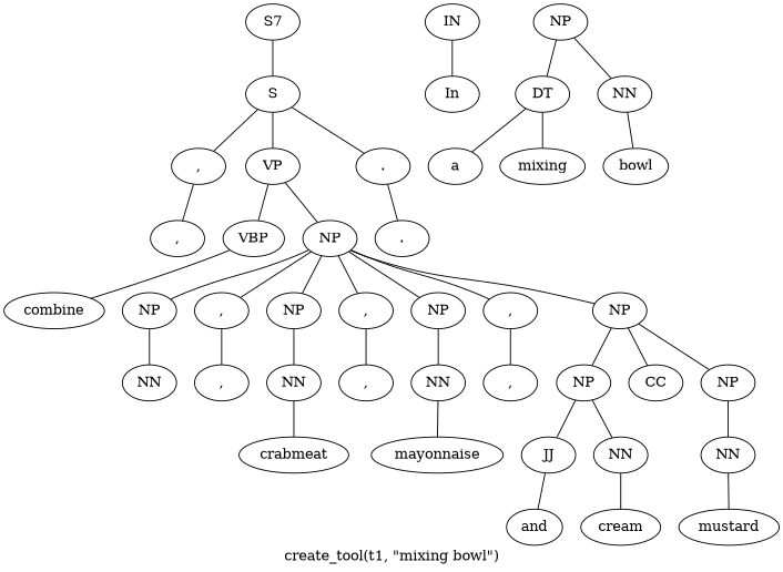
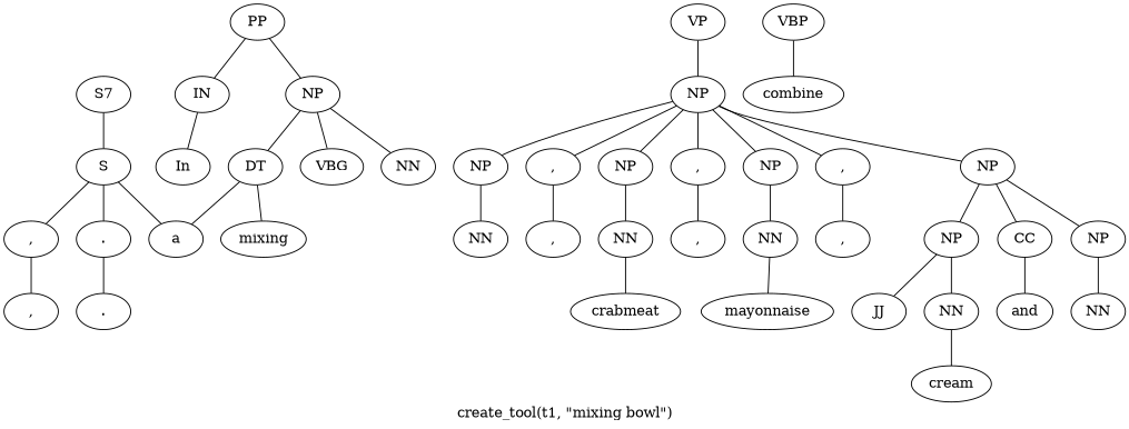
  graph {
    label="create_tool(t1, \"mixing bowl\")"
    n1 [label=S7]
    n2 [label=S]
    n3 [label=","]
    n4 [label=VP]
    n5 [label="."]
+   n6 [label=PP]
    n7 [label=IN]
    n8 [label=NP]
    n9 [label=","]
    n10 [label=VBP]
    n11 [label=NP]
    n12 [label="."]
    n13 [label=In]
    n14 [label=DT]
+   n15 [label=VBG]
    n16 [label=NN]
    n17 [label=a]
    n18 [label=mixing]
-   n19 [label=bowl]
    n20 [label=combine]
    n21 [label=NP]
    n22 [label=","]
    n23 [label=NP]
    n24 [label=","]
    n25 [label=NP]
    n26 [label=","]
    n27 [label=NP]
    n28 [label=NN]
    n29 [label=","]
    n30 [label=NN]
    n31 [label=","]
    n32 [label=NN]
    n33 [label=","]
    n34 [label=NP]
    n35 [label=CC]
    n36 [label=NP]
    n37 [label=crabmeat]
    n38 [label=mayonnaise]
    n39 [label=JJ]
    n40 [label=NN]
    n41 [label=and]
    n42 [label=NN]
    n43 [label=cream]
-   n44 [label=mustard]
    n1 -- n2
    n2 -- n3
-   n2 -- n4
+   n2 -- n17
    n2 -- n5
    n3 -- n9
-   n4 -- n10
    n4 -- n11
    n5 -- n12
+   n6 -- n7
+   n6 -- n8
    n7 -- n13
    n8 -- n14
+   n8 -- n15
    n8 -- n16
    n10 -- n20
    n11 -- n21
    n11 -- n22
    n11 -- n23
    n11 -- n24
    n11 -- n25
    n11 -- n26
    n11 -- n27
    n14 -- n17
    n14 -- n18
-   n16 -- n19
    n21 -- n28
    n22 -- n29
    n23 -- n30
    n24 -- n31
    n25 -- n32
    n26 -- n33
    n27 -- n34
    n27 -- n35
    n27 -- n36
    n30 -- n37
    n32 -- n38
    n34 -- n39
    n34 -- n40
-   n39 -- n41
+   n35 -- n41
    n36 -- n42
    n40 -- n43
-   n42 -- n44
  }
